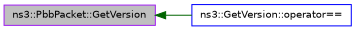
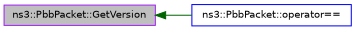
  digraph {
    rankdir=LR
    fontname="DejaVu Sans"
    node [fontname="DejaVu Sans" fontsize=10 shape=record style=filled]
    n1 [color=purple fillcolor=grey75 fontcolor=black height=0.2 label="ns3::PbbPacket::GetVersion" width=0.4]
-   n2 [color=blue fillcolor=white height=0.2 label="ns3::GetVersion::operator==" width=0.4]
+   n2 [color=blue fillcolor=white height=0.2 label="ns3::PbbPacket::operator==" width=0.4]
    n1 -> n2 [color=darkgreen dir=back fontname="DejaVu Sans" fontsize=10 labelfontname=Helvetica labelfontsize=10 style=solid]
  }
